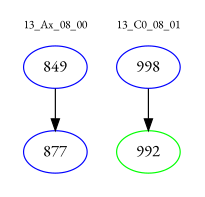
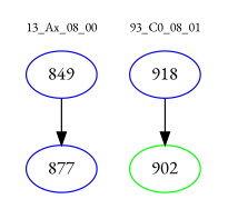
  digraph {
    fontname="EB Garamond"
    node [color=blue fontname="EB Garamond"]
    edge [color=black fontname="EB Garamond"]
    n1 [label=849]
    n2 [label=877]
-   n3 [label=998]
-   n4 [color=green label=992]
+   n3 [label=918]
+   n4 [color=green label=902]
    subgraph cluster_1 {
      color=white
      fontsize=10
      label="13_Ax_08_00"
      n1
      n2
    }
    subgraph cluster_2 {
      color=white
      fontsize=10
-     label="13_C0_08_01"
+     label="93_C0_08_01"
      n3
      n4
    }
    n1 -> n2
    n3 -> n4
  }
